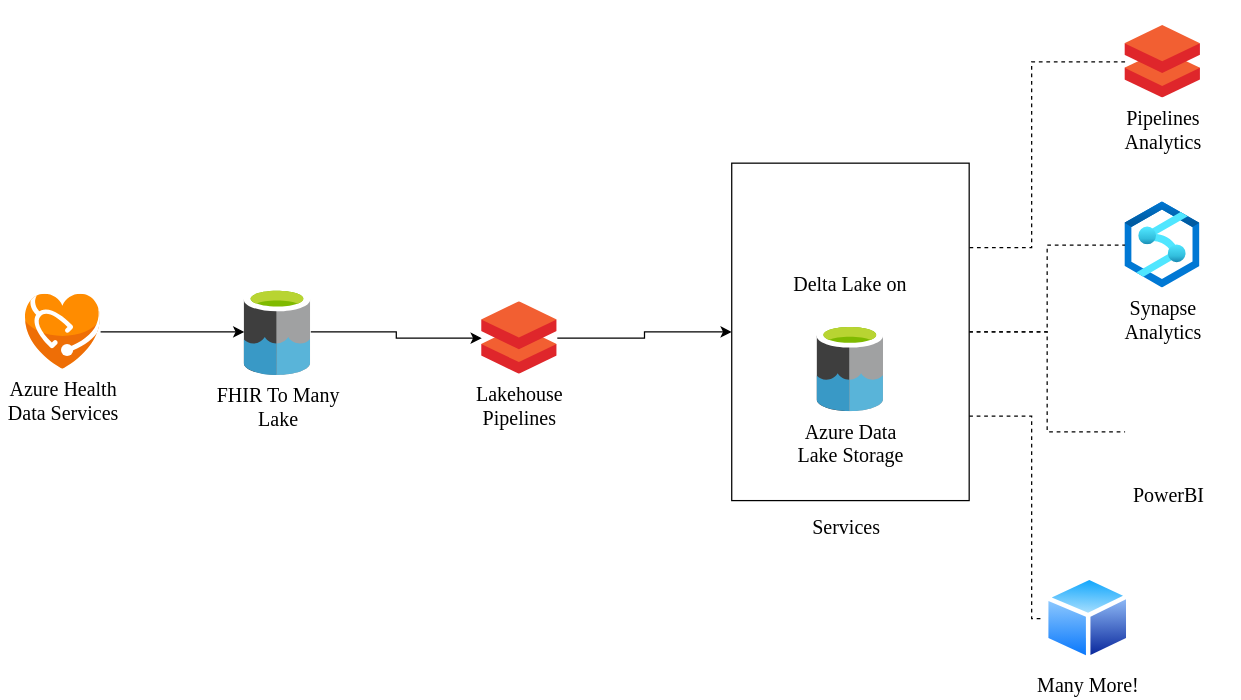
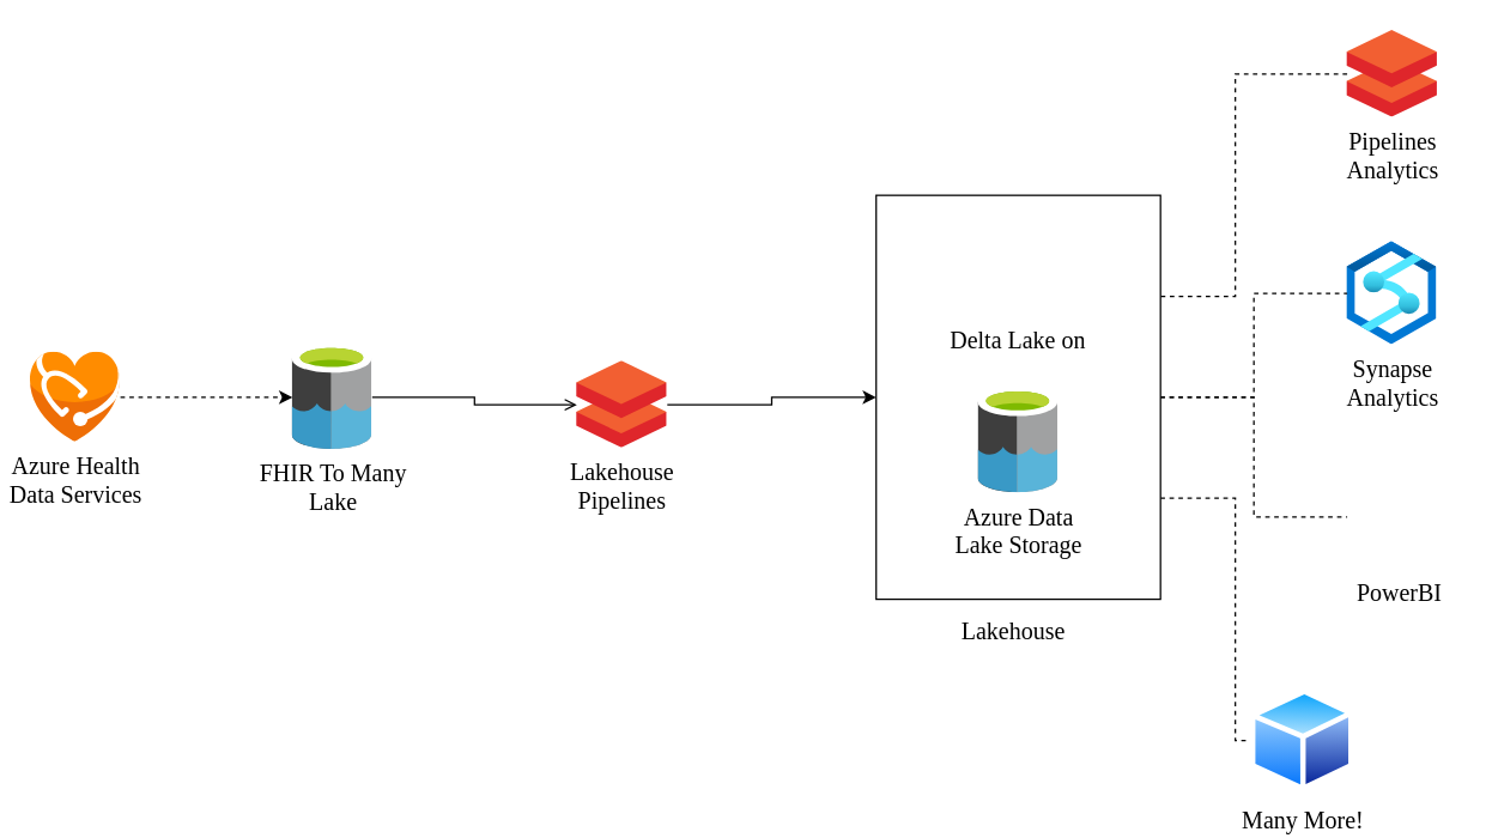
  <mxCell id="0" />
  <mxCell id="1" parent="0" />
- <mxCell id="2" style="edgeStyle=orthogonalEdgeStyle;rounded=0;orthogonalLoop=1;jettySize=auto;html=1;" parent="1" source="3" target="7" edge="1"><mxGeometry relative="1" as="geometry" /></mxCell>
+ <mxCell id="2" style="edgeStyle=orthogonalEdgeStyle;rounded=0;orthogonalLoop=1;jettySize=auto;html=1;endArrow=open;" parent="1" source="3" target="7" edge="1"><mxGeometry relative="1" as="geometry" /></mxCell>
  <mxCell id="3" value="FHIR To Many &lt;br&gt;Lake" style="sketch=0;aspect=fixed;html=1;points=[];align=center;image;fontSize=16;image=img/lib/mscae/Data_Lake.svg;fontFamily=Quicksand;fontSource=https%3A%2F%2Ffonts.googleapis.com%2Fcss%3Ffamily%3DQuicksand;labelPosition=center;verticalLabelPosition=bottom;verticalAlign=top;" parent="1" vertex="1"><mxGeometry x="195" y="230" width="53.2" height="70" as="geometry" /></mxCell>
- <mxCell id="4" style="edgeStyle=orthogonalEdgeStyle;rounded=0;orthogonalLoop=1;jettySize=auto;html=1;" parent="1" source="5" target="3" edge="1"><mxGeometry relative="1" as="geometry" /></mxCell>
+ <mxCell id="4" style="edgeStyle=orthogonalEdgeStyle;rounded=0;orthogonalLoop=1;jettySize=auto;html=1;dashed=1;" parent="1" source="5" target="3" edge="1"><mxGeometry relative="1" as="geometry" /></mxCell>
  <mxCell id="5" value="Azure Health&lt;br&gt;Data Services" style="sketch=0;aspect=fixed;html=1;points=[];align=center;image;fontSize=16;image=img/lib/mscae/Azure_API_for_FHIR.svg;fontFamily=Quicksand;fontSource=https%3A%2F%2Ffonts.googleapis.com%2Fcss%3Ffamily%3DQuicksand;" parent="1" vertex="1"><mxGeometry x="20" y="235" width="60" height="60" as="geometry" /></mxCell>
  <mxCell id="6" style="edgeStyle=orthogonalEdgeStyle;rounded=0;orthogonalLoop=1;jettySize=auto;html=1;fontSize=16;" parent="1" source="7" target="18" edge="1"><mxGeometry relative="1" as="geometry" /></mxCell>
  <mxCell id="7" value="&lt;span style=&quot;font-size: 16px;&quot;&gt;Lakehouse&lt;br&gt;Pipelines&lt;br&gt;&lt;/span&gt;" style="sketch=0;aspect=fixed;html=1;points=[];align=center;image;fontSize=12;image=img/lib/mscae/Databricks.svg;fontFamily=Quicksand;fontSource=https%3A%2F%2Ffonts.googleapis.com%2Fcss%3Ffamily%3DQuicksand;strokeColor=#FF1414;" parent="1" vertex="1"><mxGeometry x="385" y="241" width="60.42" height="58" as="geometry" /></mxCell>
  <mxCell id="8" style="edgeStyle=orthogonalEdgeStyle;rounded=0;orthogonalLoop=1;jettySize=auto;html=1;entryX=1;entryY=0.25;entryDx=0;entryDy=0;fontFamily=Quicksand;fontSource=https%3A%2F%2Ffonts.googleapis.com%2Fcss%3Ffamily%3DQuicksand;fontSize=16;endArrow=none;endFill=0;dashed=1;" parent="1" source="9" target="18" edge="1"><mxGeometry relative="1" as="geometry"><Array as="points"><mxPoint x="825" y="49" /><mxPoint x="825" y="198" /></Array></mxGeometry></mxCell>
  <mxCell id="9" value="&lt;span style=&quot;font-size: 16px;&quot;&gt;Pipelines&lt;br&gt;Analytics&lt;br&gt;&lt;/span&gt;" style="sketch=0;aspect=fixed;html=1;points=[];align=center;image;fontSize=12;image=img/lib/mscae/Databricks.svg;fontFamily=Quicksand;fontSource=https%3A%2F%2Ffonts.googleapis.com%2Fcss%3Ffamily%3DQuicksand;strokeColor=#FF1414;" parent="1" vertex="1"><mxGeometry x="899.74" y="20" width="60.42" height="58" as="geometry" /></mxCell>
  <mxCell id="10" value="Synapse&lt;br style=&quot;font-size: 16px;&quot;&gt;Analytics" style="aspect=fixed;html=1;points=[];align=center;image;fontSize=16;image=img/lib/azure2/databases/Azure_Synapse_Analytics.svg;fontFamily=Quicksand;fontSource=https%3A%2F%2Ffonts.googleapis.com%2Fcss%3Ffamily%3DQuicksand;" parent="1" vertex="1"><mxGeometry x="899.74" y="161" width="60" height="69" as="geometry" /></mxCell>
  <mxCell id="11" style="edgeStyle=orthogonalEdgeStyle;rounded=0;orthogonalLoop=1;jettySize=auto;html=1;dashed=1;fontFamily=Quicksand;fontSource=https%3A%2F%2Ffonts.googleapis.com%2Fcss%3Ffamily%3DQuicksand;fontSize=16;endArrow=none;endFill=0;" parent="1" source="18" target="10" edge="1"><mxGeometry relative="1" as="geometry" /></mxCell>
  <mxCell id="12" value="PowerBI" style="shape=image;verticalLabelPosition=bottom;labelBackgroundColor=default;verticalAlign=top;aspect=fixed;imageAspect=0;image=https://e6.pngbyte.com/pngpicture/55181/png-Power-Bi-Microsoft-Power-Bi-Logo-Png-Picture-microsoft-icon.png;clipPath=inset(21.67% 20.89% 21.67% 20.55%);fontFamily=Quicksand;fontSource=https%3A%2F%2Ffonts.googleapis.com%2Fcss%3Ffamily%3DQuicksand;fontSize=16;" parent="1" vertex="1"><mxGeometry x="899.74" y="310" width="70.41" height="70" as="geometry" /></mxCell>
  <mxCell id="13" value="Many More!" style="aspect=fixed;perimeter=ellipsePerimeter;html=1;align=center;shadow=0;dashed=0;spacingTop=3;image;image=img/lib/active_directory/generic_node.svg;fontFamily=Quicksand;fontSource=https%3A%2F%2Ffonts.googleapis.com%2Fcss%3Ffamily%3DQuicksand;fontSize=16;" parent="1" vertex="1"><mxGeometry x="834.74" y="460" width="70.41" height="69" as="geometry" /></mxCell>
  <mxCell id="14" style="edgeStyle=orthogonalEdgeStyle;rounded=0;orthogonalLoop=1;jettySize=auto;html=1;entryX=0;entryY=0.5;entryDx=0;entryDy=0;dashed=1;fontFamily=Quicksand;fontSource=https%3A%2F%2Ffonts.googleapis.com%2Fcss%3Ffamily%3DQuicksand;fontSize=16;endArrow=none;endFill=0;" parent="1" source="18" target="12" edge="1"><mxGeometry relative="1" as="geometry" /></mxCell>
  <mxCell id="15" style="edgeStyle=orthogonalEdgeStyle;rounded=0;orthogonalLoop=1;jettySize=auto;html=1;entryX=0;entryY=0.5;entryDx=0;entryDy=0;dashed=1;fontFamily=Quicksand;fontSource=https%3A%2F%2Ffonts.googleapis.com%2Fcss%3Ffamily%3DQuicksand;fontSize=16;endArrow=none;endFill=0;exitX=1;exitY=0.75;exitDx=0;exitDy=0;" parent="1" source="18" target="13" edge="1"><mxGeometry relative="1" as="geometry"><Array as="points"><mxPoint x="825" y="333" /><mxPoint x="825" y="495" /></Array></mxGeometry></mxCell>
  <mxCell id="16" value="" style="group" parent="1" vertex="1" connectable="0"><mxGeometry x="585" y="130" width="190" height="306" as="geometry" /></mxCell>
  <mxCell id="17" value="" style="group;labelPosition=center;verticalLabelPosition=bottom;align=center;verticalAlign=top;" parent="16" vertex="1" connectable="0"><mxGeometry width="190" height="270" as="geometry" /></mxCell>
  <mxCell id="18" value="" style="rounded=0;whiteSpace=wrap;html=1;align=center;" parent="17" vertex="1"><mxGeometry width="190" height="270" as="geometry" /></mxCell>
  <mxCell id="19" value="Delta Lake on" style="shape=image;verticalLabelPosition=bottom;labelBackgroundColor=default;verticalAlign=top;aspect=fixed;imageAspect=0;image=https://streamsets.b-cdn.net/wp-content/uploads/delta-lake.png;fontFamily=Quicksand;fontSource=https%3A%2F%2Ffonts.googleapis.com%2Fcss%3Ffamily%3DQuicksand;fontSize=16;" parent="17" vertex="1"><mxGeometry x="63.5" y="18" width="63" height="63" as="geometry" /></mxCell>
  <mxCell id="20" value="Azure Data &lt;br&gt;Lake Storage" style="sketch=0;aspect=fixed;html=1;points=[];align=center;image;fontSize=16;image=img/lib/mscae/Data_Lake.svg;fontFamily=Quicksand;fontSource=https%3A%2F%2Ffonts.googleapis.com%2Fcss%3Ffamily%3DQuicksand;labelPosition=center;verticalLabelPosition=bottom;verticalAlign=top;" parent="17" vertex="1"><mxGeometry x="68.4" y="129" width="53.2" height="70" as="geometry" /></mxCell>
- <mxCell id="21" value="Services" style="text;html=1;strokeColor=none;fillColor=none;align=center;verticalAlign=middle;whiteSpace=wrap;rounded=0;fontSize=16;fontFamily=Quicksand;fontSource=https%3A%2F%2Ffonts.googleapis.com%2Fcss%3Ffamily%3DQuicksand;" parent="16" vertex="1"><mxGeometry x="62" y="276" width="60" height="30" as="geometry" /></mxCell>
+ <mxCell id="21" value="Lakehouse" style="text;html=1;strokeColor=none;fillColor=none;align=center;verticalAlign=middle;whiteSpace=wrap;rounded=0;fontSize=16;fontFamily=Quicksand;fontSource=https%3A%2F%2Ffonts.googleapis.com%2Fcss%3Ffamily%3DQuicksand;" parent="16" vertex="1"><mxGeometry x="62" y="276" width="60" height="30" as="geometry" /></mxCell>
